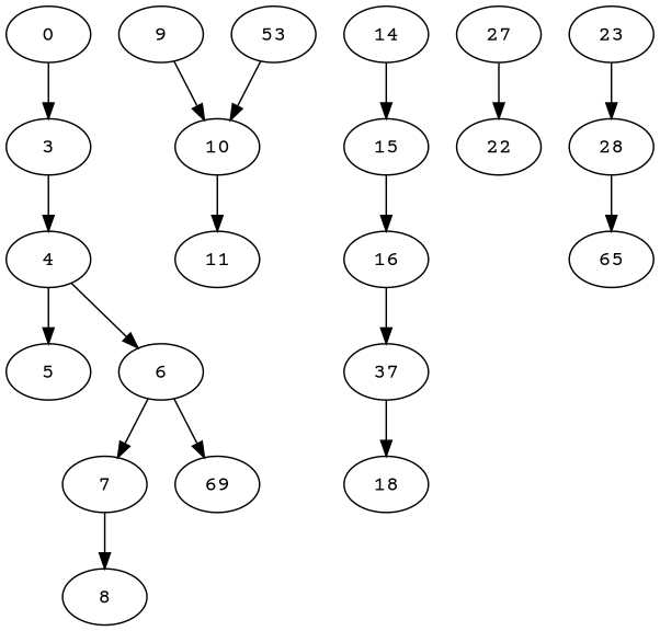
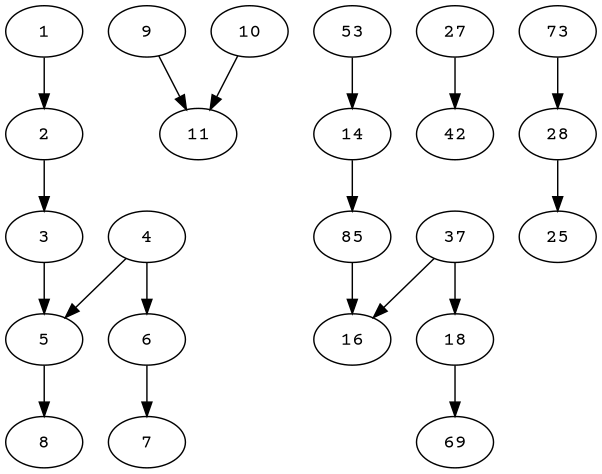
  digraph {
    fontname="Courier Prime"
    node [alpha=0.11 fontname="Courier Prime"]
    edge [fontname="Courier Prime"]
-   2 [alpha=0.04 label=0]
+   1 [alpha=0.10]
+   2 [alpha=0.04]
    3
    4 [alpha=0.19]
    5 [alpha=0.16]
    6 [alpha=0.14]
    7 [alpha=0.10]
    8
    9 [alpha=0.12]
    10 [alpha=0.04]
    11 [alpha=0.03]
    n12 [label=53]
    14 [alpha=0.09]
-   15 [alpha=0.09]
+   15 [alpha=0.09 label=85]
    16 [alpha=0.06]
    n16 [alpha=0.12 label=37]
    18 [alpha=0.18]
    n18 [alpha=0.03 label=69]
    n19 [alpha=0.16 label=27]
-   22 [alpha=0.09]
-   23 [alpha=0.07]
+   22 [alpha=0.09 label=42]
+   23 [alpha=0.07 label=73]
    n22 [alpha=0.16 label=28]
-   25 [alpha=0.05 label=65]
+   25 [alpha=0.05]
+   1 -> 2
    2 -> 3
-   3 -> 4
+   3 -> 5
    4 -> 5
    4 -> 6
    6 -> 7
-   7 -> 8
-   9 -> 10
+   5 -> 8
+   9 -> 11
    10 -> 11
-   n12 -> 10
+   n12 -> 14
    14 -> 15
    15 -> 16
-   16 -> n16
+   n16 -> 16
    n16 -> 18
-   6 -> n18
+   18 -> n18
    n19 -> 22
    23 -> n22
    n22 -> 25
  }
